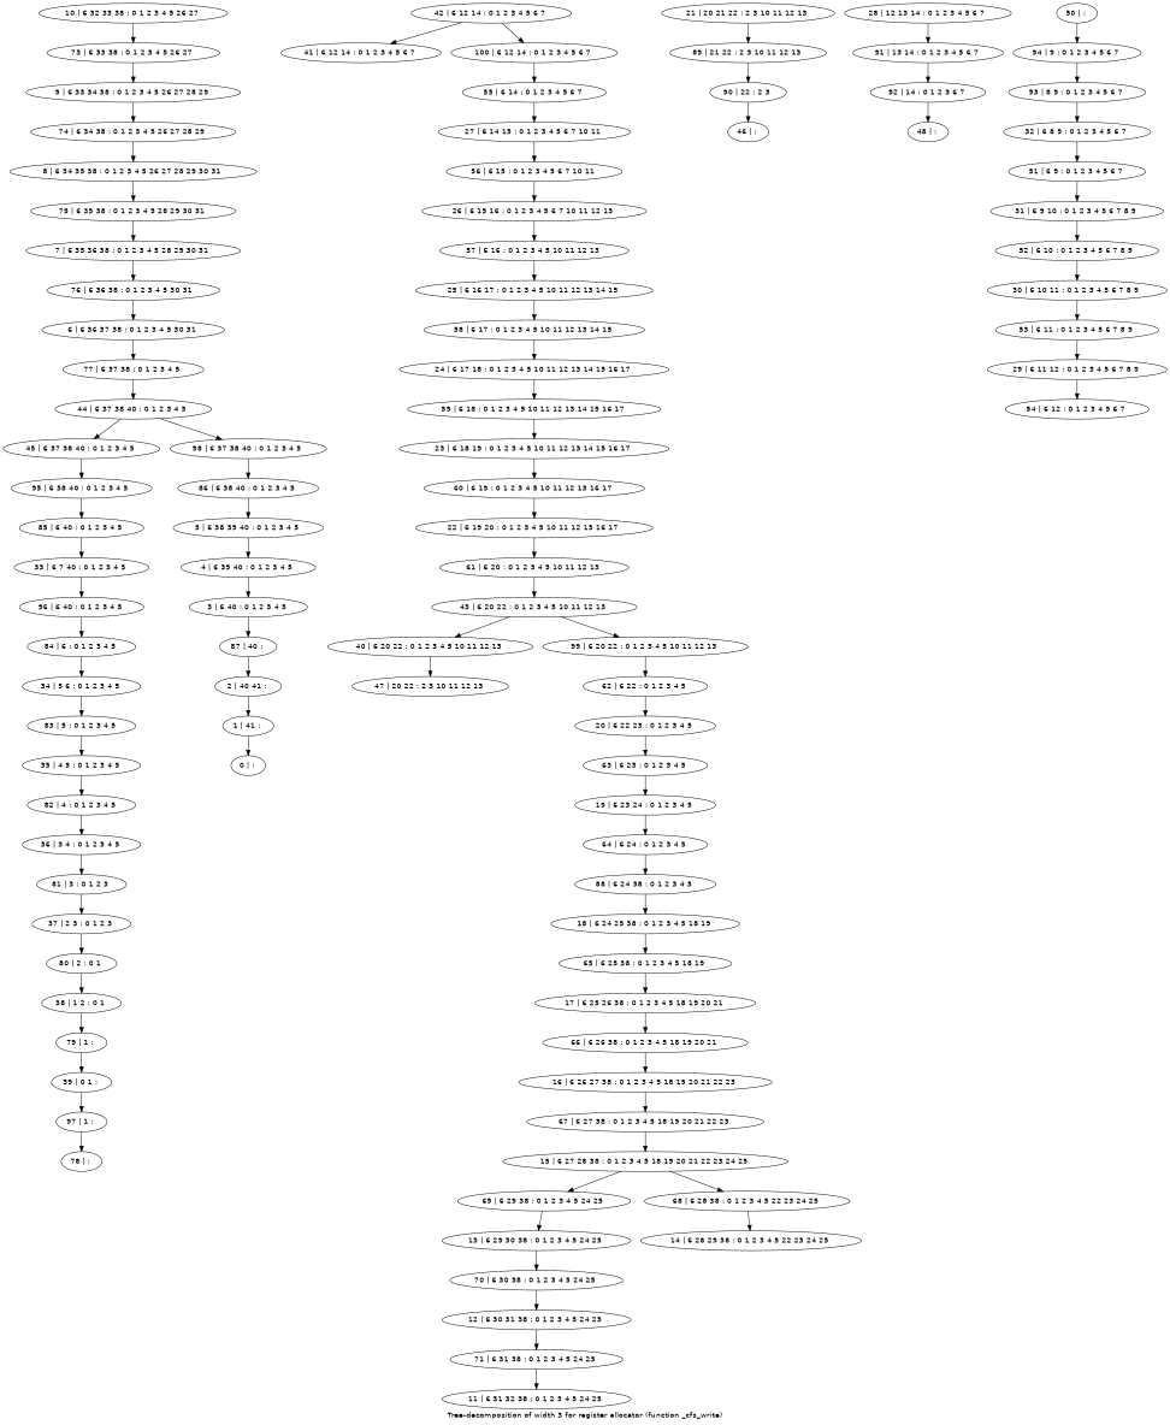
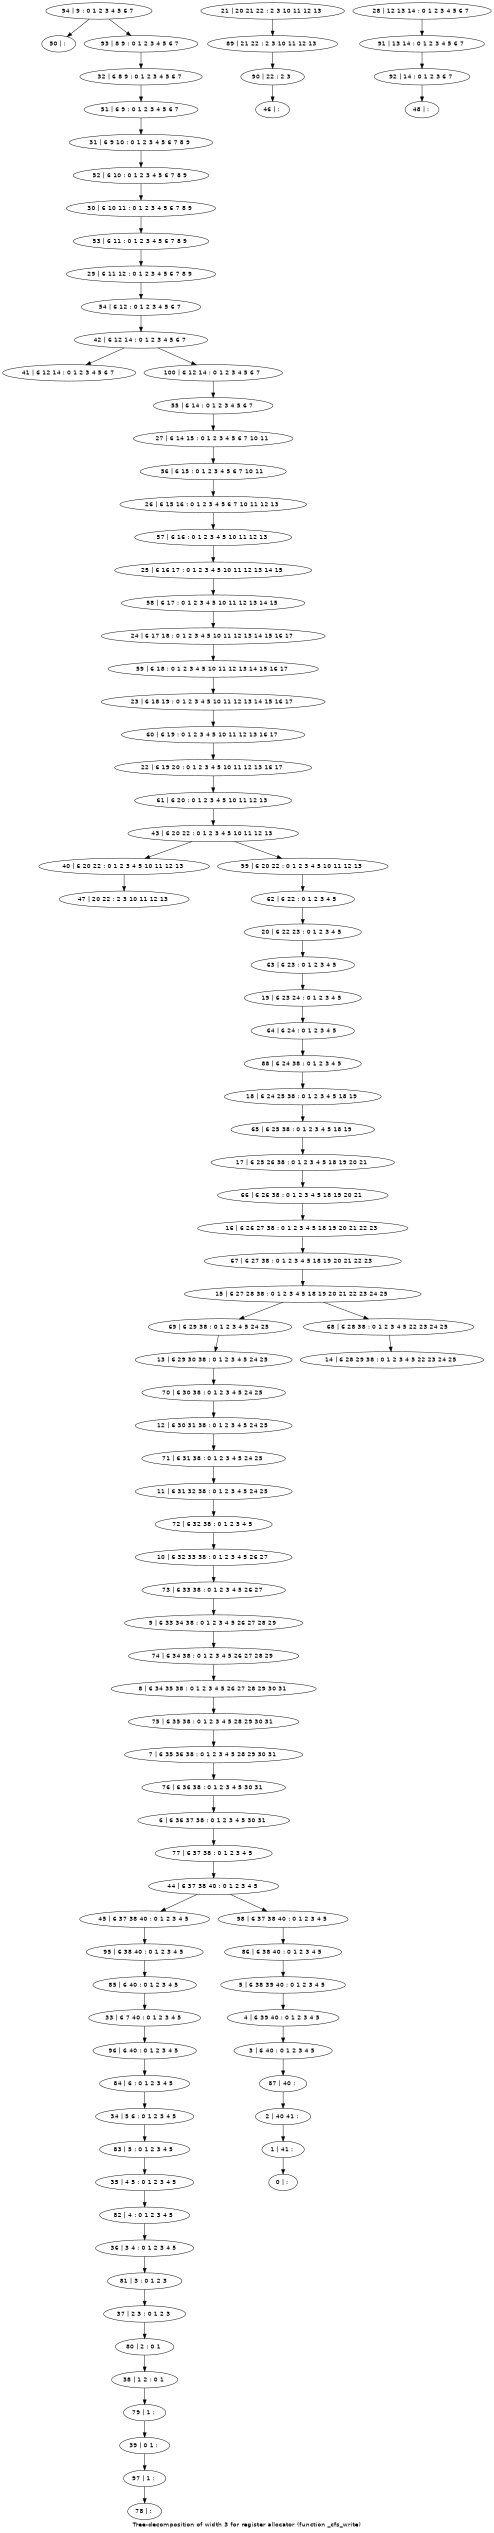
  digraph {
    fontname="DejaVu Sans"
    label="Tree-decomposition of width 3 for register allocator (function _cfs_write)"
    node [fontname="DejaVu Sans"]
    edge [fontname="DejaVu Sans"]
    n1 [label="0 | : "]
    n2 [label="1 | 41 : "]
    n3 [label="2 | 40 41 : "]
    n4 [label="3 | 6 40 : 0 1 2 3 4 5 "]
    n5 [label="87 | 40 : "]
    n6 [label="4 | 6 39 40 : 0 1 2 3 4 5 "]
    n7 [label="5 | 6 38 39 40 : 0 1 2 3 4 5 "]
    n8 [label="6 | 6 36 37 38 : 0 1 2 3 4 5 30 31 "]
    n9 [label="77 | 6 37 38 : 0 1 2 3 4 5 "]
    n10 [label="44 | 6 37 38 40 : 0 1 2 3 4 5 "]
    n11 [label="7 | 6 35 36 38 : 0 1 2 3 4 5 28 29 30 31 "]
    n12 [label="76 | 6 36 38 : 0 1 2 3 4 5 30 31 "]
    n13 [label="8 | 6 34 35 38 : 0 1 2 3 4 5 26 27 28 29 30 31 "]
    n14 [label="75 | 6 35 38 : 0 1 2 3 4 5 28 29 30 31 "]
    n15 [label="9 | 6 33 34 38 : 0 1 2 3 4 5 26 27 28 29 "]
    n16 [label="74 | 6 34 38 : 0 1 2 3 4 5 26 27 28 29 "]
    n17 [label="10 | 6 32 33 38 : 0 1 2 3 4 5 26 27 "]
    n18 [label="73 | 6 33 38 : 0 1 2 3 4 5 26 27 "]
    n19 [label="11 | 6 31 32 38 : 0 1 2 3 4 5 24 25 "]
+   n20 [label="72 | 6 32 38 : 0 1 2 3 4 5 "]
    n21 [label="12 | 6 30 31 38 : 0 1 2 3 4 5 24 25 "]
    n22 [label="71 | 6 31 38 : 0 1 2 3 4 5 24 25 "]
    n23 [label="13 | 6 29 30 38 : 0 1 2 3 4 5 24 25 "]
    n24 [label="70 | 6 30 38 : 0 1 2 3 4 5 24 25 "]
    n25 [label="14 | 6 28 29 38 : 0 1 2 3 4 5 22 23 24 25 "]
    n26 [label="69 | 6 29 38 : 0 1 2 3 4 5 24 25 "]
    n27 [label="15 | 6 27 28 38 : 0 1 2 3 4 5 18 19 20 21 22 23 24 25 "]
    n28 [label="68 | 6 28 38 : 0 1 2 3 4 5 22 23 24 25 "]
    n29 [label="16 | 6 26 27 38 : 0 1 2 3 4 5 18 19 20 21 22 23 "]
    n30 [label="67 | 6 27 38 : 0 1 2 3 4 5 18 19 20 21 22 23 "]
    n31 [label="17 | 6 25 26 38 : 0 1 2 3 4 5 18 19 20 21 "]
    n32 [label="66 | 6 26 38 : 0 1 2 3 4 5 18 19 20 21 "]
    n33 [label="18 | 6 24 25 38 : 0 1 2 3 4 5 18 19 "]
    n34 [label="65 | 6 25 38 : 0 1 2 3 4 5 18 19 "]
    n35 [label="19 | 6 23 24 : 0 1 2 3 4 5 "]
    n36 [label="64 | 6 24 : 0 1 2 3 4 5 "]
    n37 [label="88 | 6 24 38 : 0 1 2 3 4 5 "]
    n38 [label="20 | 6 22 23 : 0 1 2 3 4 5 "]
    n39 [label="63 | 6 23 : 0 1 2 3 4 5 "]
    n40 [label="21 | 20 21 22 : 2 3 10 11 12 13 "]
    n41 [label="89 | 21 22 : 2 3 10 11 12 13 "]
    n42 [label="90 | 22 : 2 3 "]
    n43 [label="22 | 6 19 20 : 0 1 2 3 4 5 10 11 12 13 16 17 "]
    n44 [label="61 | 6 20 : 0 1 2 3 4 5 10 11 12 13 "]
    n45 [label="43 | 6 20 22 : 0 1 2 3 4 5 10 11 12 13 "]
    n46 [label="23 | 6 18 19 : 0 1 2 3 4 5 10 11 12 13 14 15 16 17 "]
    n47 [label="60 | 6 19 : 0 1 2 3 4 5 10 11 12 13 16 17 "]
    n48 [label="24 | 6 17 18 : 0 1 2 3 4 5 10 11 12 13 14 15 16 17 "]
    n49 [label="59 | 6 18 : 0 1 2 3 4 5 10 11 12 13 14 15 16 17 "]
    n50 [label="25 | 6 16 17 : 0 1 2 3 4 5 10 11 12 13 14 15 "]
    n51 [label="58 | 6 17 : 0 1 2 3 4 5 10 11 12 13 14 15 "]
    n52 [label="26 | 6 15 16 : 0 1 2 3 4 5 6 7 10 11 12 13 "]
    n53 [label="57 | 6 16 : 0 1 2 3 4 5 10 11 12 13 "]
    n54 [label="27 | 6 14 15 : 0 1 2 3 4 5 6 7 10 11 "]
    n55 [label="56 | 6 15 : 0 1 2 3 4 5 6 7 10 11 "]
    n56 [label="28 | 12 13 14 : 0 1 2 3 4 5 6 7 "]
    n57 [label="91 | 13 14 : 0 1 2 3 4 5 6 7 "]
    n58 [label="92 | 14 : 0 1 2 3 6 7 "]
    n59 [label="29 | 6 11 12 : 0 1 2 3 4 5 6 7 8 9 "]
    n60 [label="54 | 6 12 : 0 1 2 3 4 5 6 7 "]
    n61 [label="42 | 6 12 14 : 0 1 2 3 4 5 6 7 "]
    n62 [label="30 | 6 10 11 : 0 1 2 3 4 5 6 7 8 9 "]
    n63 [label="53 | 6 11 : 0 1 2 3 4 5 6 7 8 9 "]
    n64 [label="31 | 6 9 10 : 0 1 2 3 4 5 6 7 8 9 "]
    n65 [label="52 | 6 10 : 0 1 2 3 4 5 6 7 8 9 "]
    n66 [label="32 | 6 8 9 : 0 1 2 3 4 5 6 7 "]
    n67 [label="51 | 6 9 : 0 1 2 3 4 5 6 7 "]
    n68 [label="33 | 6 7 40 : 0 1 2 3 4 5 "]
    n69 [label="96 | 6 40 : 0 1 2 3 4 5 "]
    n70 [label="84 | 6 : 0 1 2 3 4 5 "]
    n71 [label="34 | 5 6 : 0 1 2 3 4 5 "]
    n72 [label="83 | 5 : 0 1 2 3 4 5 "]
    n73 [label="35 | 4 5 : 0 1 2 3 4 5 "]
    n74 [label="82 | 4 : 0 1 2 3 4 5 "]
    n75 [label="36 | 3 4 : 0 1 2 3 4 5 "]
    n76 [label="81 | 3 : 0 1 2 3 "]
    n77 [label="37 | 2 3 : 0 1 2 3 "]
    n78 [label="80 | 2 : 0 1 "]
    n79 [label="38 | 1 2 : 0 1 "]
    n80 [label="79 | 1 : "]
    n81 [label="39 | 0 1 : "]
    n82 [label="97 | 1 : "]
    n83 [label="78 | : "]
    n84 [label="40 | 6 20 22 : 0 1 2 3 4 5 10 11 12 13 "]
    n85 [label="47 | 20 22 : 2 3 10 11 12 13 "]
    n86 [label="41 | 6 12 14 : 0 1 2 3 4 5 6 7 "]
    n87 [label="100 | 6 12 14 : 0 1 2 3 4 5 6 7 "]
    n88 [label="55 | 6 14 : 0 1 2 3 4 5 6 7 "]
    n89 [label="99 | 6 20 22 : 0 1 2 3 4 5 10 11 12 13 "]
    n90 [label="62 | 6 22 : 0 1 2 3 4 5 "]
    n91 [label="45 | 6 37 38 40 : 0 1 2 3 4 5 "]
    n92 [label="98 | 6 37 38 40 : 0 1 2 3 4 5 "]
    n93 [label="95 | 6 38 40 : 0 1 2 3 4 5 "]
    n94 [label="86 | 6 38 40 : 0 1 2 3 4 5 "]
    n95 [label="85 | 6 40 : 0 1 2 3 4 5 "]
    n96 [label="46 | : "]
    n97 [label="48 | : "]
    n98 [label="50 | : "]
    n99 [label="94 | 9 : 0 1 2 3 4 5 6 7 "]
    n100 [label="93 | 8 9 : 0 1 2 3 4 5 6 7 "]
    n2 -> n1
    n3 -> n2
    n4 -> n5
    n5 -> n3
    n6 -> n4
    n7 -> n6
    n8 -> n9
    n9 -> n10
    n10 -> n91
    n10 -> n92
    n11 -> n12
    n12 -> n8
    n13 -> n14
    n14 -> n11
    n15 -> n16
    n16 -> n13
    n17 -> n18
    n18 -> n15
+   n19 -> n20
+   n20 -> n17
    n21 -> n22
    n22 -> n19
    n23 -> n24
    n24 -> n21
    n26 -> n23
    n27 -> n26
    n27 -> n28
    n28 -> n25
    n29 -> n30
    n30 -> n27
    n31 -> n32
    n32 -> n29
    n33 -> n34
    n34 -> n31
    n35 -> n36
    n36 -> n37
    n37 -> n33
    n38 -> n39
    n39 -> n35
    n40 -> n41
    n41 -> n42
    n42 -> n96
    n43 -> n44
    n44 -> n45
    n45 -> n84
    n45 -> n89
    n46 -> n47
    n47 -> n43
    n48 -> n49
    n49 -> n46
    n50 -> n51
    n51 -> n48
    n52 -> n53
    n53 -> n50
    n54 -> n55
    n55 -> n52
    n56 -> n57
    n57 -> n58
    n58 -> n97
    n59 -> n60
+   n60 -> n61
    n61 -> n86
    n61 -> n87
    n62 -> n63
    n63 -> n59
    n64 -> n65
    n65 -> n62
    n66 -> n67
    n67 -> n64
    n68 -> n69
    n69 -> n70
    n70 -> n71
    n71 -> n72
    n72 -> n73
    n73 -> n74
    n74 -> n75
    n75 -> n76
    n76 -> n77
    n77 -> n78
    n78 -> n79
    n79 -> n80
    n80 -> n81
    n81 -> n82
    n82 -> n83
    n84 -> n85
    n87 -> n88
    n88 -> n54
    n89 -> n90
    n90 -> n38
    n91 -> n93
    n92 -> n94
    n93 -> n95
    n94 -> n7
    n95 -> n68
-   n98 -> n99
+   n99 -> n98
    n99 -> n100
    n100 -> n66
  }
